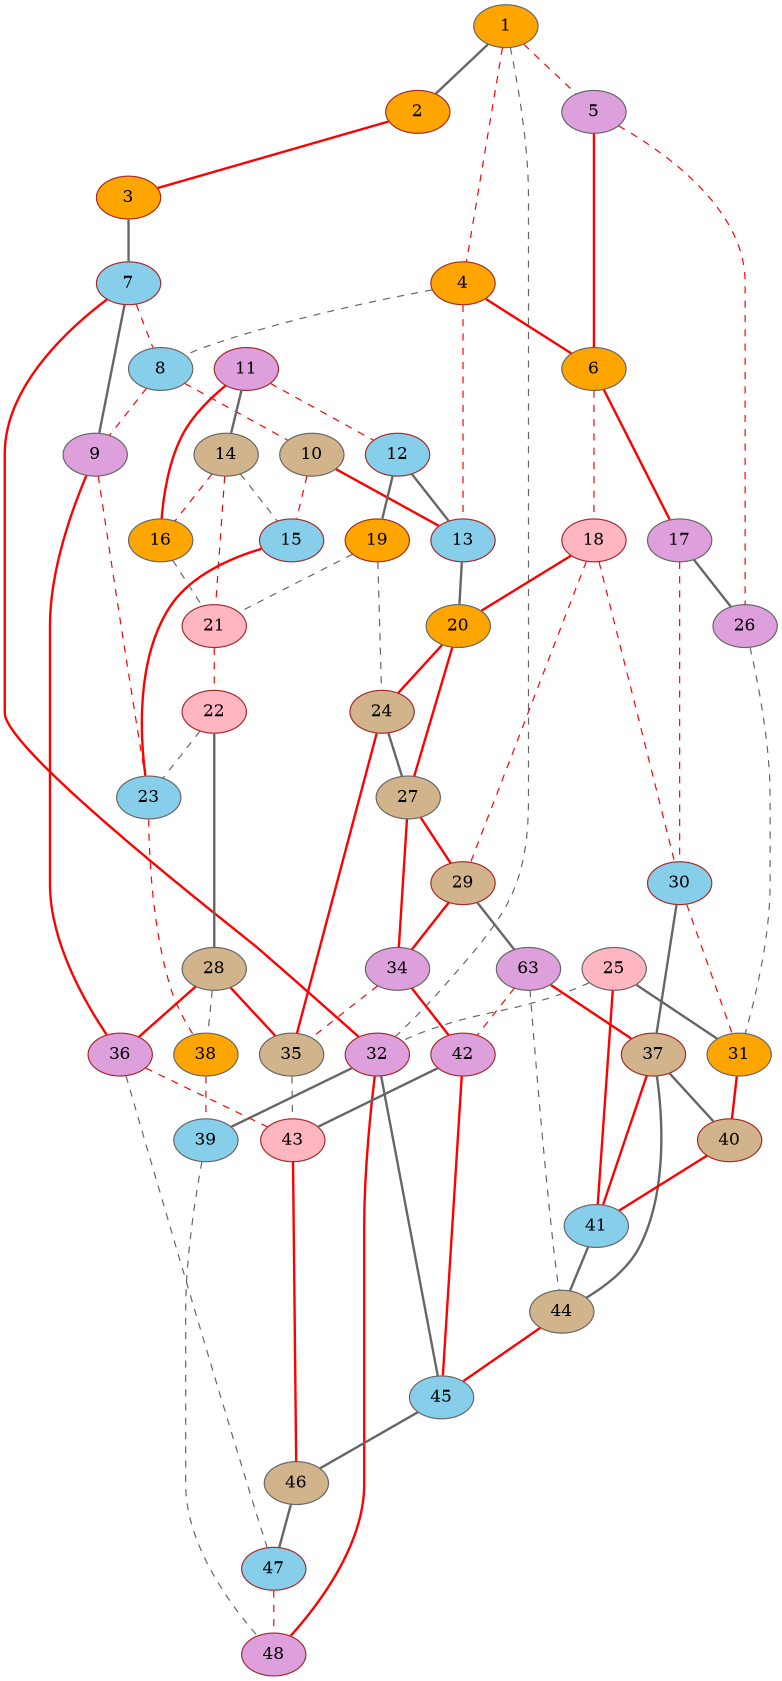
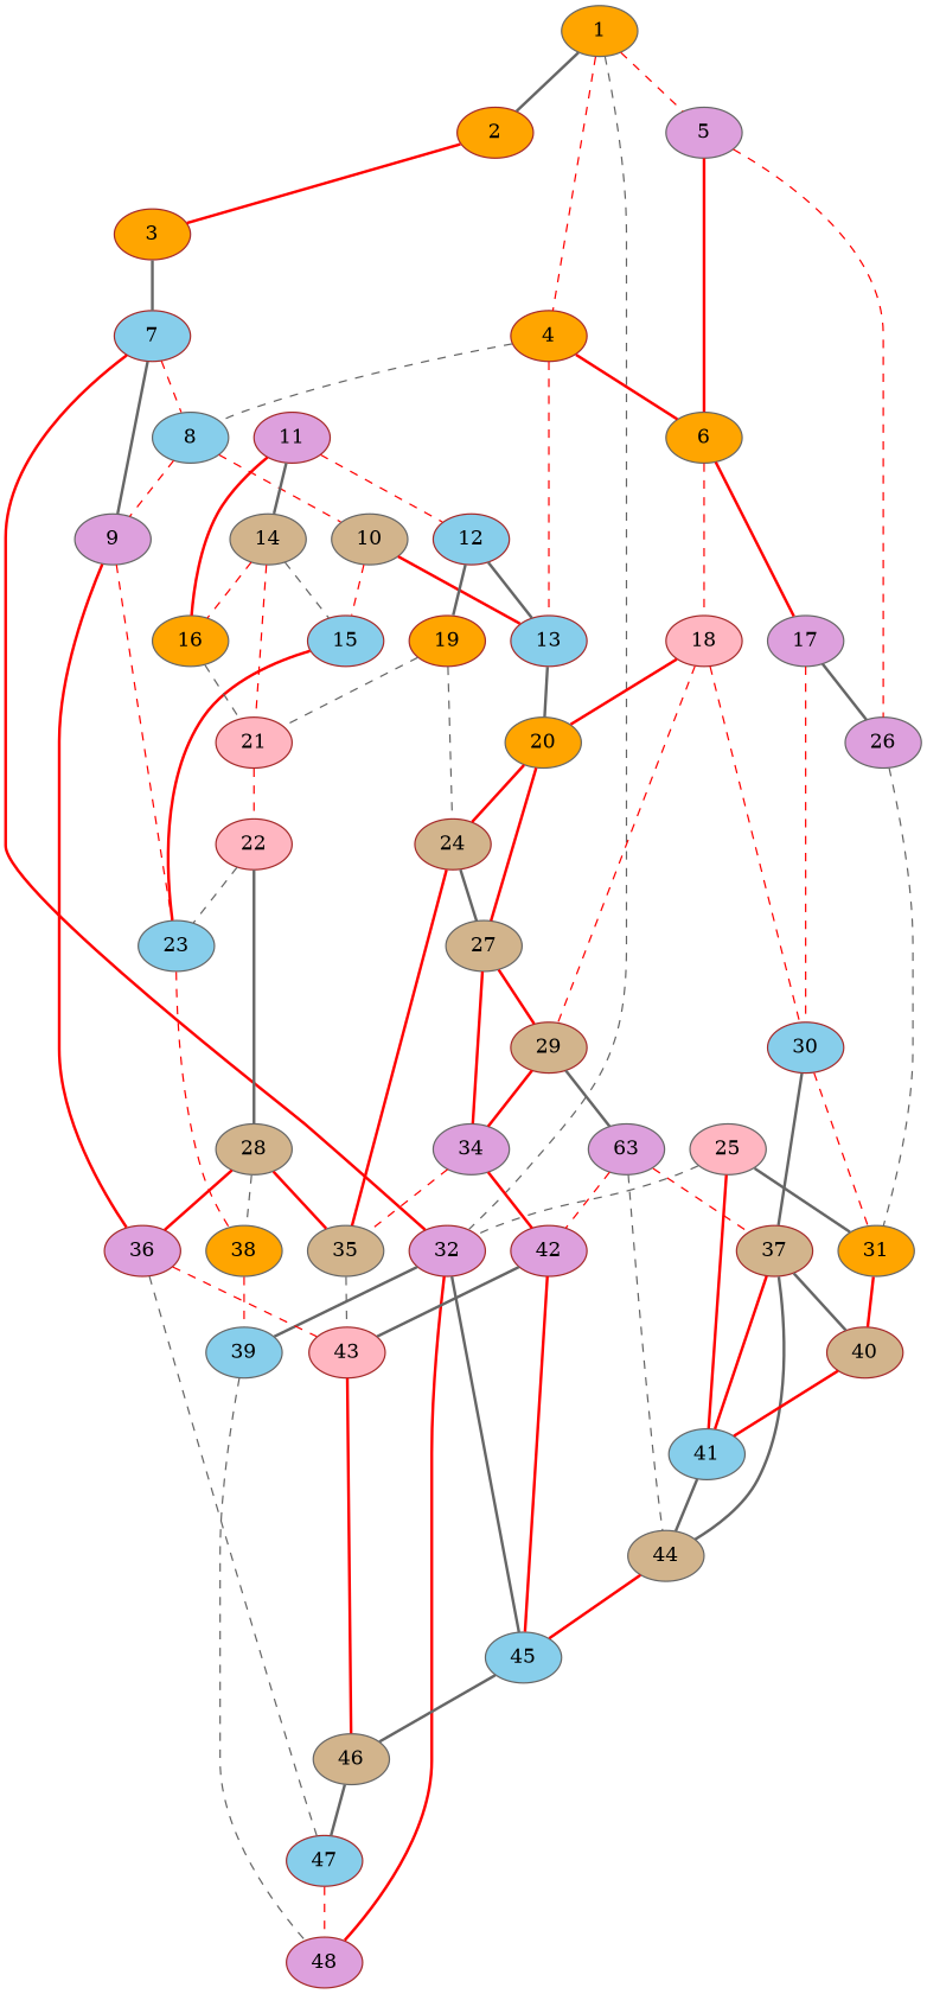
  graph {
    node [color=gray40 fillcolor=plum style=filled]
    edge [color=red style=bold weight=1.0]
    1 [fillcolor=orange]
    2 [color=brown fillcolor=orange]
    4 [color=brown fillcolor=orange]
    5
    32 [color=brown]
    3 [color=brown fillcolor=orange]
    6 [fillcolor=orange]
    8 [fillcolor=skyblue]
    13 [color=brown fillcolor=skyblue]
    26
    39 [fillcolor=skyblue]
    45 [fillcolor=skyblue]
    48 [color=brown]
    7 [color=brown fillcolor=skyblue]
    9
    17
    18 [color=brown fillcolor=lightpink]
    10 [fillcolor=tan]
    20 [fillcolor=orange]
    31 [fillcolor=orange]
    30 [color=brown fillcolor=skyblue]
    29 [color=brown fillcolor=tan]
    23 [fillcolor=skyblue]
    36 [color=brown]
    15 [color=brown fillcolor=skyblue]
    38 [fillcolor=orange]
    11 [color=brown]
    12 [color=brown fillcolor=skyblue]
    14 [fillcolor=tan]
    16 [fillcolor=orange]
    19 [color=brown fillcolor=orange]
    21 [color=brown fillcolor=lightpink]
    24 [color=brown fillcolor=tan]
    27 [fillcolor=tan]
    22 [color=brown fillcolor=lightpink]
    37 [color=brown fillcolor=tan]
    34
    n38 [label=63]
    35 [fillcolor=tan]
    28 [fillcolor=tan]
    43 [color=brown fillcolor=lightpink]
    25 [fillcolor=lightpink]
    41 [fillcolor=skyblue]
    40 [color=brown fillcolor=tan]
    44 [fillcolor=tan]
    42 [color=brown]
    47 [color=brown fillcolor=skyblue]
    46 [fillcolor=tan]
    1 -- 2 [color=gray40 weight=2.0]
    1 -- 4 [style=dashed]
    1 -- 5 [style=dashed weight=2.0]
    1 -- 32 [color=gray40 style=dashed]
    2 -- 3
    4 -- 6
    4 -- 8 [color=gray40 style=dashed]
    4 -- 13 [style=dashed]
    5 -- 6
    5 -- 26 [style=dashed]
    32 -- 39 [color=gray40]
    32 -- 45 [color=gray40]
    32 -- 48
    3 -- 7 [color=gray40 weight=2.0]
    6 -- 17
    6 -- 18 [style=dashed]
    8 -- 9 [style=dashed]
    8 -- 10 [style=dashed]
    13 -- 20 [color=gray40]
    26 -- 31 [color=gray40 style=dashed]
    39 -- 48 [color=gray40 style=dashed]
    45 -- 46 [color=gray40]
    7 -- 32
    7 -- 8 [style=dashed]
    7 -- 9 [color=gray40]
    9 -- 23 [style=dashed]
    9 -- 36
    17 -- 26 [color=gray40 weight=2.0]
    17 -- 30 [style=dashed]
    18 -- 20
    18 -- 30 [style=dashed]
    18 -- 29 [style=dashed]
    10 -- 13
    10 -- 15 [style=dashed]
    20 -- 24
    20 -- 27
    31 -- 40
    30 -- 31 [style=dashed]
    30 -- 37 [color=gray40]
    29 -- 34
    29 -- n38 [color=gray40]
    23 -- 38 [style=dashed]
    36 -- 43 [style=dashed]
    36 -- 47 [color=gray40 style=dashed]
    15 -- 23
    38 -- 39 [style=dashed weight=3.0]
    11 -- 12 [style=dashed]
    11 -- 14 [color=gray40]
    11 -- 16
    12 -- 13 [color=gray40]
    12 -- 19 [color=gray40 weight=2.0]
    14 -- 15 [color=gray40 style=dashed]
    14 -- 16 [style=dashed]
    14 -- 21 [style=dashed]
    16 -- 21 [color=gray40 style=dashed]
    19 -- 21 [color=gray40 style=dashed]
    19 -- 24 [color=gray40 style=dashed]
    21 -- 22 [style=dashed]
    24 -- 27 [color=gray40]
    24 -- 35
    27 -- 29
    27 -- 34
    22 -- 23 [color=gray40 style=dashed]
    22 -- 28 [color=gray40]
    37 -- 41
    37 -- 40 [color=gray40 weight=2.0]
    37 -- 44 [color=gray40]
    34 -- 35 [style=dashed]
    34 -- 42
-   n38 -- 37
+   n38 -- 37 [style=dashed]
    n38 -- 44 [color=gray40 style=dashed]
    n38 -- 42 [style=dashed]
    35 -- 43 [color=gray40 style=dashed]
    28 -- 36
    28 -- 38 [color=gray40 style=dashed]
    28 -- 35
    43 -- 46
    25 -- 32 [color=gray40 style=dashed]
    25 -- 31 [color=gray40]
    25 -- 41
    41 -- 44 [color=gray40]
    40 -- 41
    44 -- 45
    42 -- 45
    42 -- 43 [color=gray40]
    47 -- 48 [style=dashed weight=2.0]
    46 -- 47 [color=gray40]
  }
